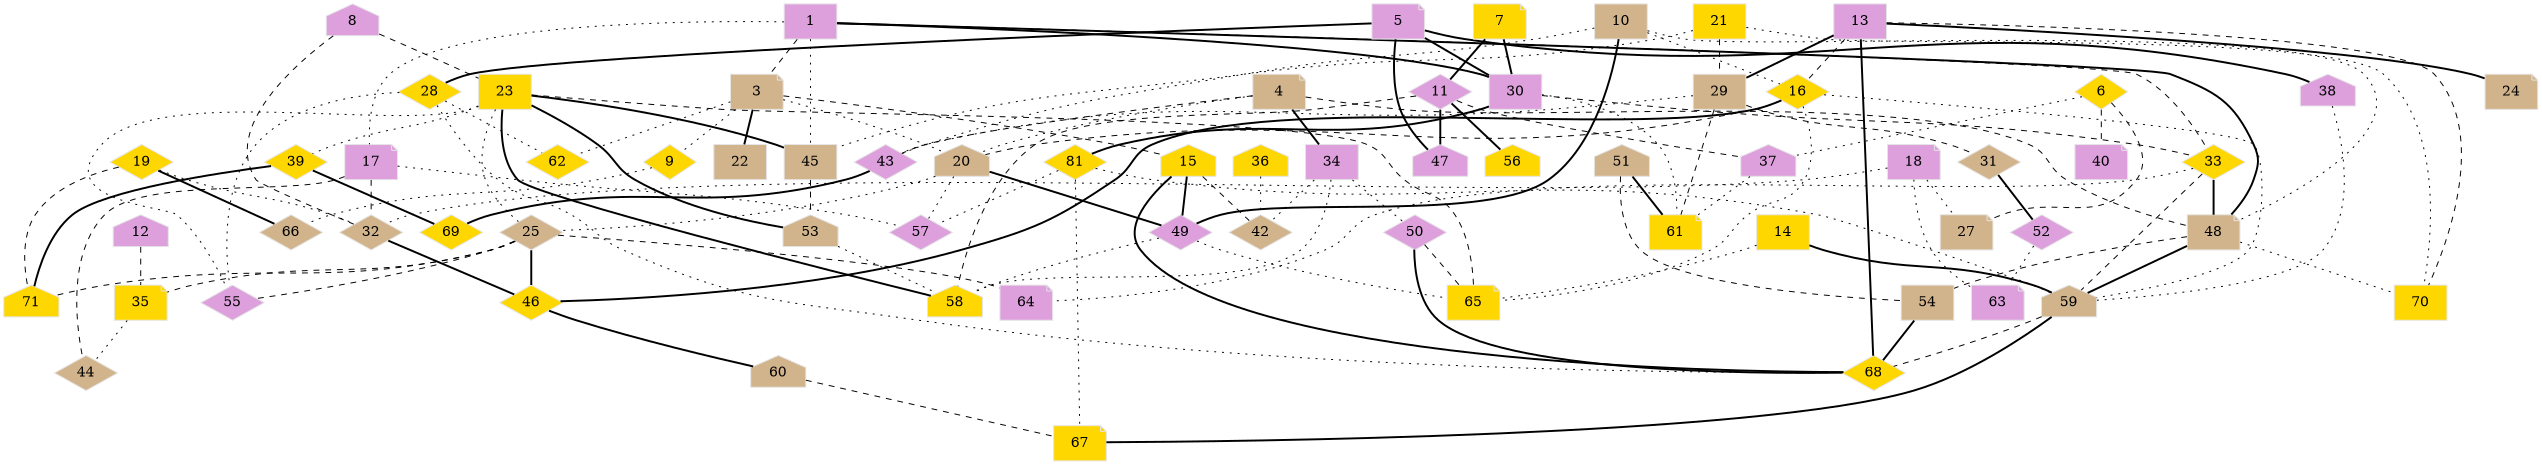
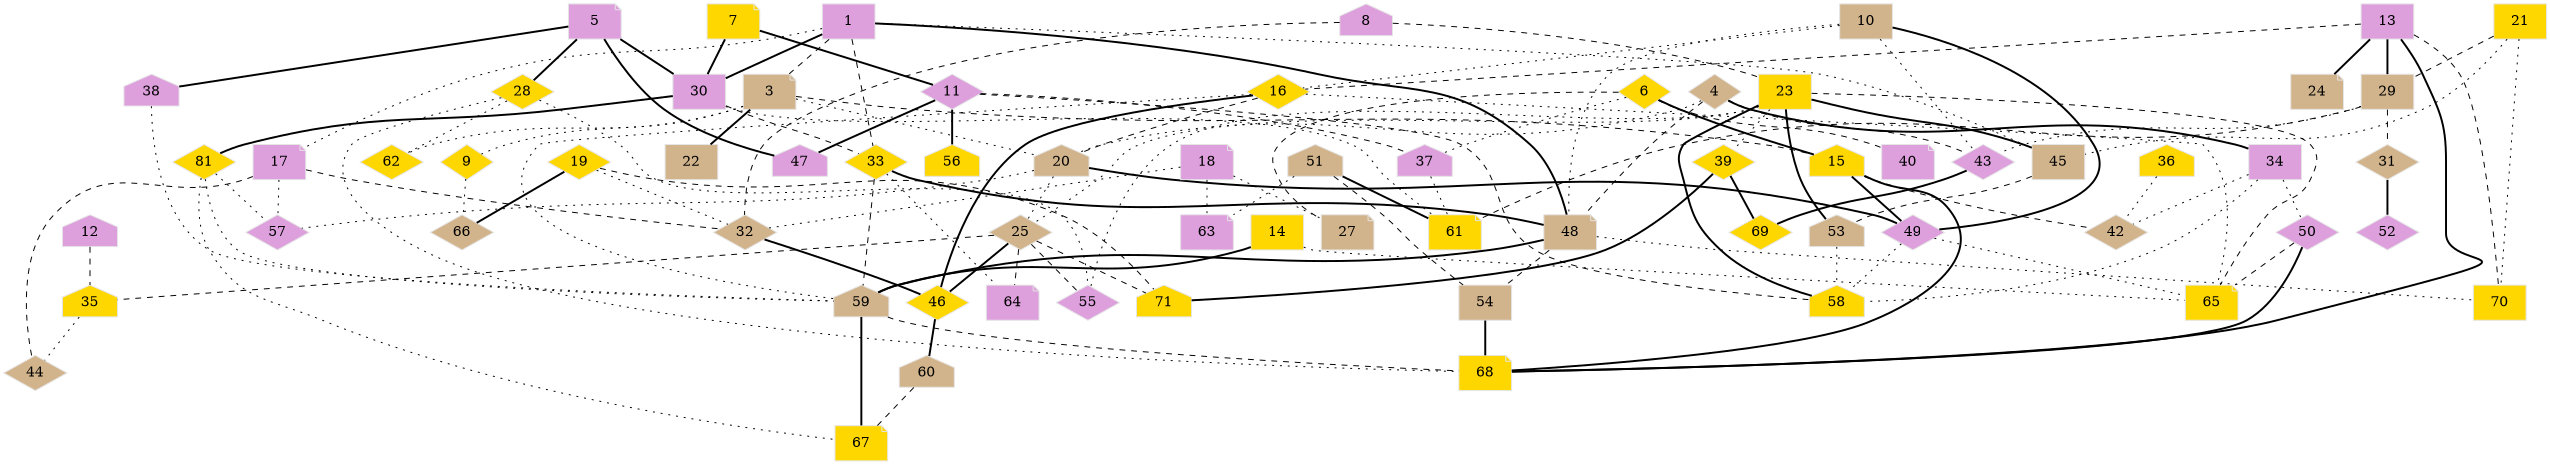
  graph {
    node [color=gray90 fillcolor=gold shape=diamond style=filled]
    edge [style=dotted weight=1.0]
    1 [fillcolor=plum shape=box]
    3 [fillcolor=tan shape=note]
    17 [fillcolor=plum shape=note]
    30 [fillcolor=plum shape=box]
    33
    45 [fillcolor=tan shape=box]
    48 [fillcolor=tan shape=note]
    9
    15 [shape=house]
    20 [fillcolor=tan shape=house]
    22 [fillcolor=tan shape=box]
    62
    32 [fillcolor=tan]
    44 [fillcolor=tan]
    57 [fillcolor=plum]
    61 [shape=note]
    n17 [label=81]
    59 [fillcolor=tan shape=house]
    64 [fillcolor=plum shape=note]
    53 [fillcolor=tan shape=house]
    70 [shape=box]
    54 [fillcolor=tan shape=box]
    5 [fillcolor=plum shape=note]
    28
    38 [fillcolor=plum shape=house]
    47 [fillcolor=plum shape=house]
    66 [fillcolor=tan]
    49 [fillcolor=plum]
-   68
+   68 [shape=note]
    42 [fillcolor=tan]
    25 [fillcolor=tan]
-   4 [fillcolor=tan shape=note]
+   4 [fillcolor=tan]
    34 [fillcolor=plum shape=box]
    43 [fillcolor=plum]
    58 [shape=house]
    50 [fillcolor=plum]
    69
    55 [fillcolor=plum]
    6
    27 [fillcolor=tan shape=note]
    37 [fillcolor=plum shape=house]
    40 [fillcolor=plum shape=note]
    7 [shape=note]
    11 [fillcolor=plum]
    56 [shape=house]
    8 [fillcolor=plum shape=house]
    23 [shape=box]
    65 [shape=note]
    39
    46
    10 [fillcolor=tan shape=box]
    16
    12 [fillcolor=plum shape=house]
-   35 [shape=note]
+   35 [shape=house]
    13 [fillcolor=plum shape=box]
    24 [fillcolor=tan shape=note]
    29 [fillcolor=tan shape=box]
    31 [fillcolor=tan]
    14 [shape=box]
    67 [shape=note]
    60 [fillcolor=tan shape=house]
    18 [fillcolor=plum shape=note]
    63 [fillcolor=plum shape=note]
    19
    71 [shape=house]
    21 [shape=box]
    52 [fillcolor=plum]
    36 [shape=house]
    51 [fillcolor=tan shape=house]
    1 -- 3 [style=dashed weight=2.0]
    1 -- 17
    1 -- 30 [style=bold]
    1 -- 33 [style=dashed]
    1 -- 45 [weight=2.0]
    1 -- 48 [style=bold]
    3 -- 9
    3 -- 15 [style=dashed]
    3 -- 20
    3 -- 22 [style=bold]
    3 -- 62
    17 -- 32 [style=dashed]
    17 -- 44 [style=dashed weight=2.0]
    17 -- 57
    30 -- 33 [style=dashed]
    30 -- 61
    30 -- n17 [style=bold]
    33 -- 48 [style=bold]
    33 -- 59 [style=dashed]
    33 -- 64
    45 -- 53 [style=dashed]
    48 -- 59 [style=bold]
    48 -- 70
    48 -- 54 [style=dashed]
    9 -- 66
    15 -- 49 [style=bold]
    15 -- 68 [style=bold]
    15 -- 42 [style=dashed]
    20 -- 57
    20 -- 49 [style=bold]
    20 -- 25
    32 -- 46 [style=bold]
    n17 -- 57
    n17 -- 59
    n17 -- 67
    59 -- 68 [style=dashed weight=2.0]
    59 -- 67 [style=bold]
    53 -- 58
    54 -- 68 [style=bold]
    5 -- 30 [style=bold]
    5 -- 28 [style=bold]
    5 -- 38 [style=bold]
    5 -- 47 [style=bold]
    28 -- 62
    28 -- 68
    28 -- 55
    38 -- 59
    49 -- 58
    49 -- 65
    25 -- 64 [style=dashed]
    25 -- 55 [style=dashed]
    25 -- 46 [style=bold]
    25 -- 35 [style=dashed]
    25 -- 71 [style=dashed]
    4 -- 48 [style=dashed]
    4 -- 20
    4 -- 34 [style=bold]
    4 -- 43 [style=dashed]
    34 -- 42
    34 -- 58
    34 -- 50
    43 -- 69 [style=bold]
    50 -- 68 [style=bold]
    50 -- 65 [style=dashed]
+   6 -- 15 [style=bold]
    6 -- 27 [style=dashed]
    6 -- 37
    6 -- 40 [style=dashed]
    37 -- 61
    7 -- 30 [style=bold]
    7 -- 11 [style=bold]
    11 -- 47 [style=bold]
    11 -- 58 [style=dashed]
    11 -- 37 [style=dashed]
    11 -- 56 [style=bold weight=2.0]
    8 -- 32 [style=dashed]
    8 -- 23 [style=dashed]
    23 -- 45 [style=bold]
    23 -- 53 [style=bold]
    23 -- 25
    23 -- 58 [style=bold]
    23 -- 55
    23 -- 65 [style=dashed]
    23 -- 39 [weight=2.0]
    39 -- 69 [style=bold]
    39 -- 71 [style=bold]
    46 -- 60 [style=bold]
    10 -- 48
    10 -- 49 [style=bold]
    10 -- 43
    10 -- 16
    16 -- 20 [style=dashed]
    16 -- 59
    16 -- 65
    16 -- 46 [style=bold]
    12 -- 35 [style=dashed]
    35 -- 44
    13 -- 70 [style=dashed]
    13 -- 68 [style=bold]
    13 -- 16 [style=dashed]
    13 -- 24 [style=bold]
    13 -- 29 [style=bold]
    29 -- 61 [style=dashed]
    29 -- 43
    29 -- 31 [style=dashed]
    31 -- 52 [style=bold]
    14 -- 59 [style=bold]
    14 -- 65
    60 -- 67 [style=dashed]
    18 -- 32
    18 -- 27
    18 -- 63
    19 -- 32
    19 -- 66 [style=bold]
    19 -- 71 [style=dashed]
    21 -- 45
    21 -- 70
    21 -- 29 [style=dashed]
-   52 -- 63
+   51 -- 63
    36 -- 42
    51 -- 61 [style=bold]
    51 -- 54 [style=dashed]
  }
